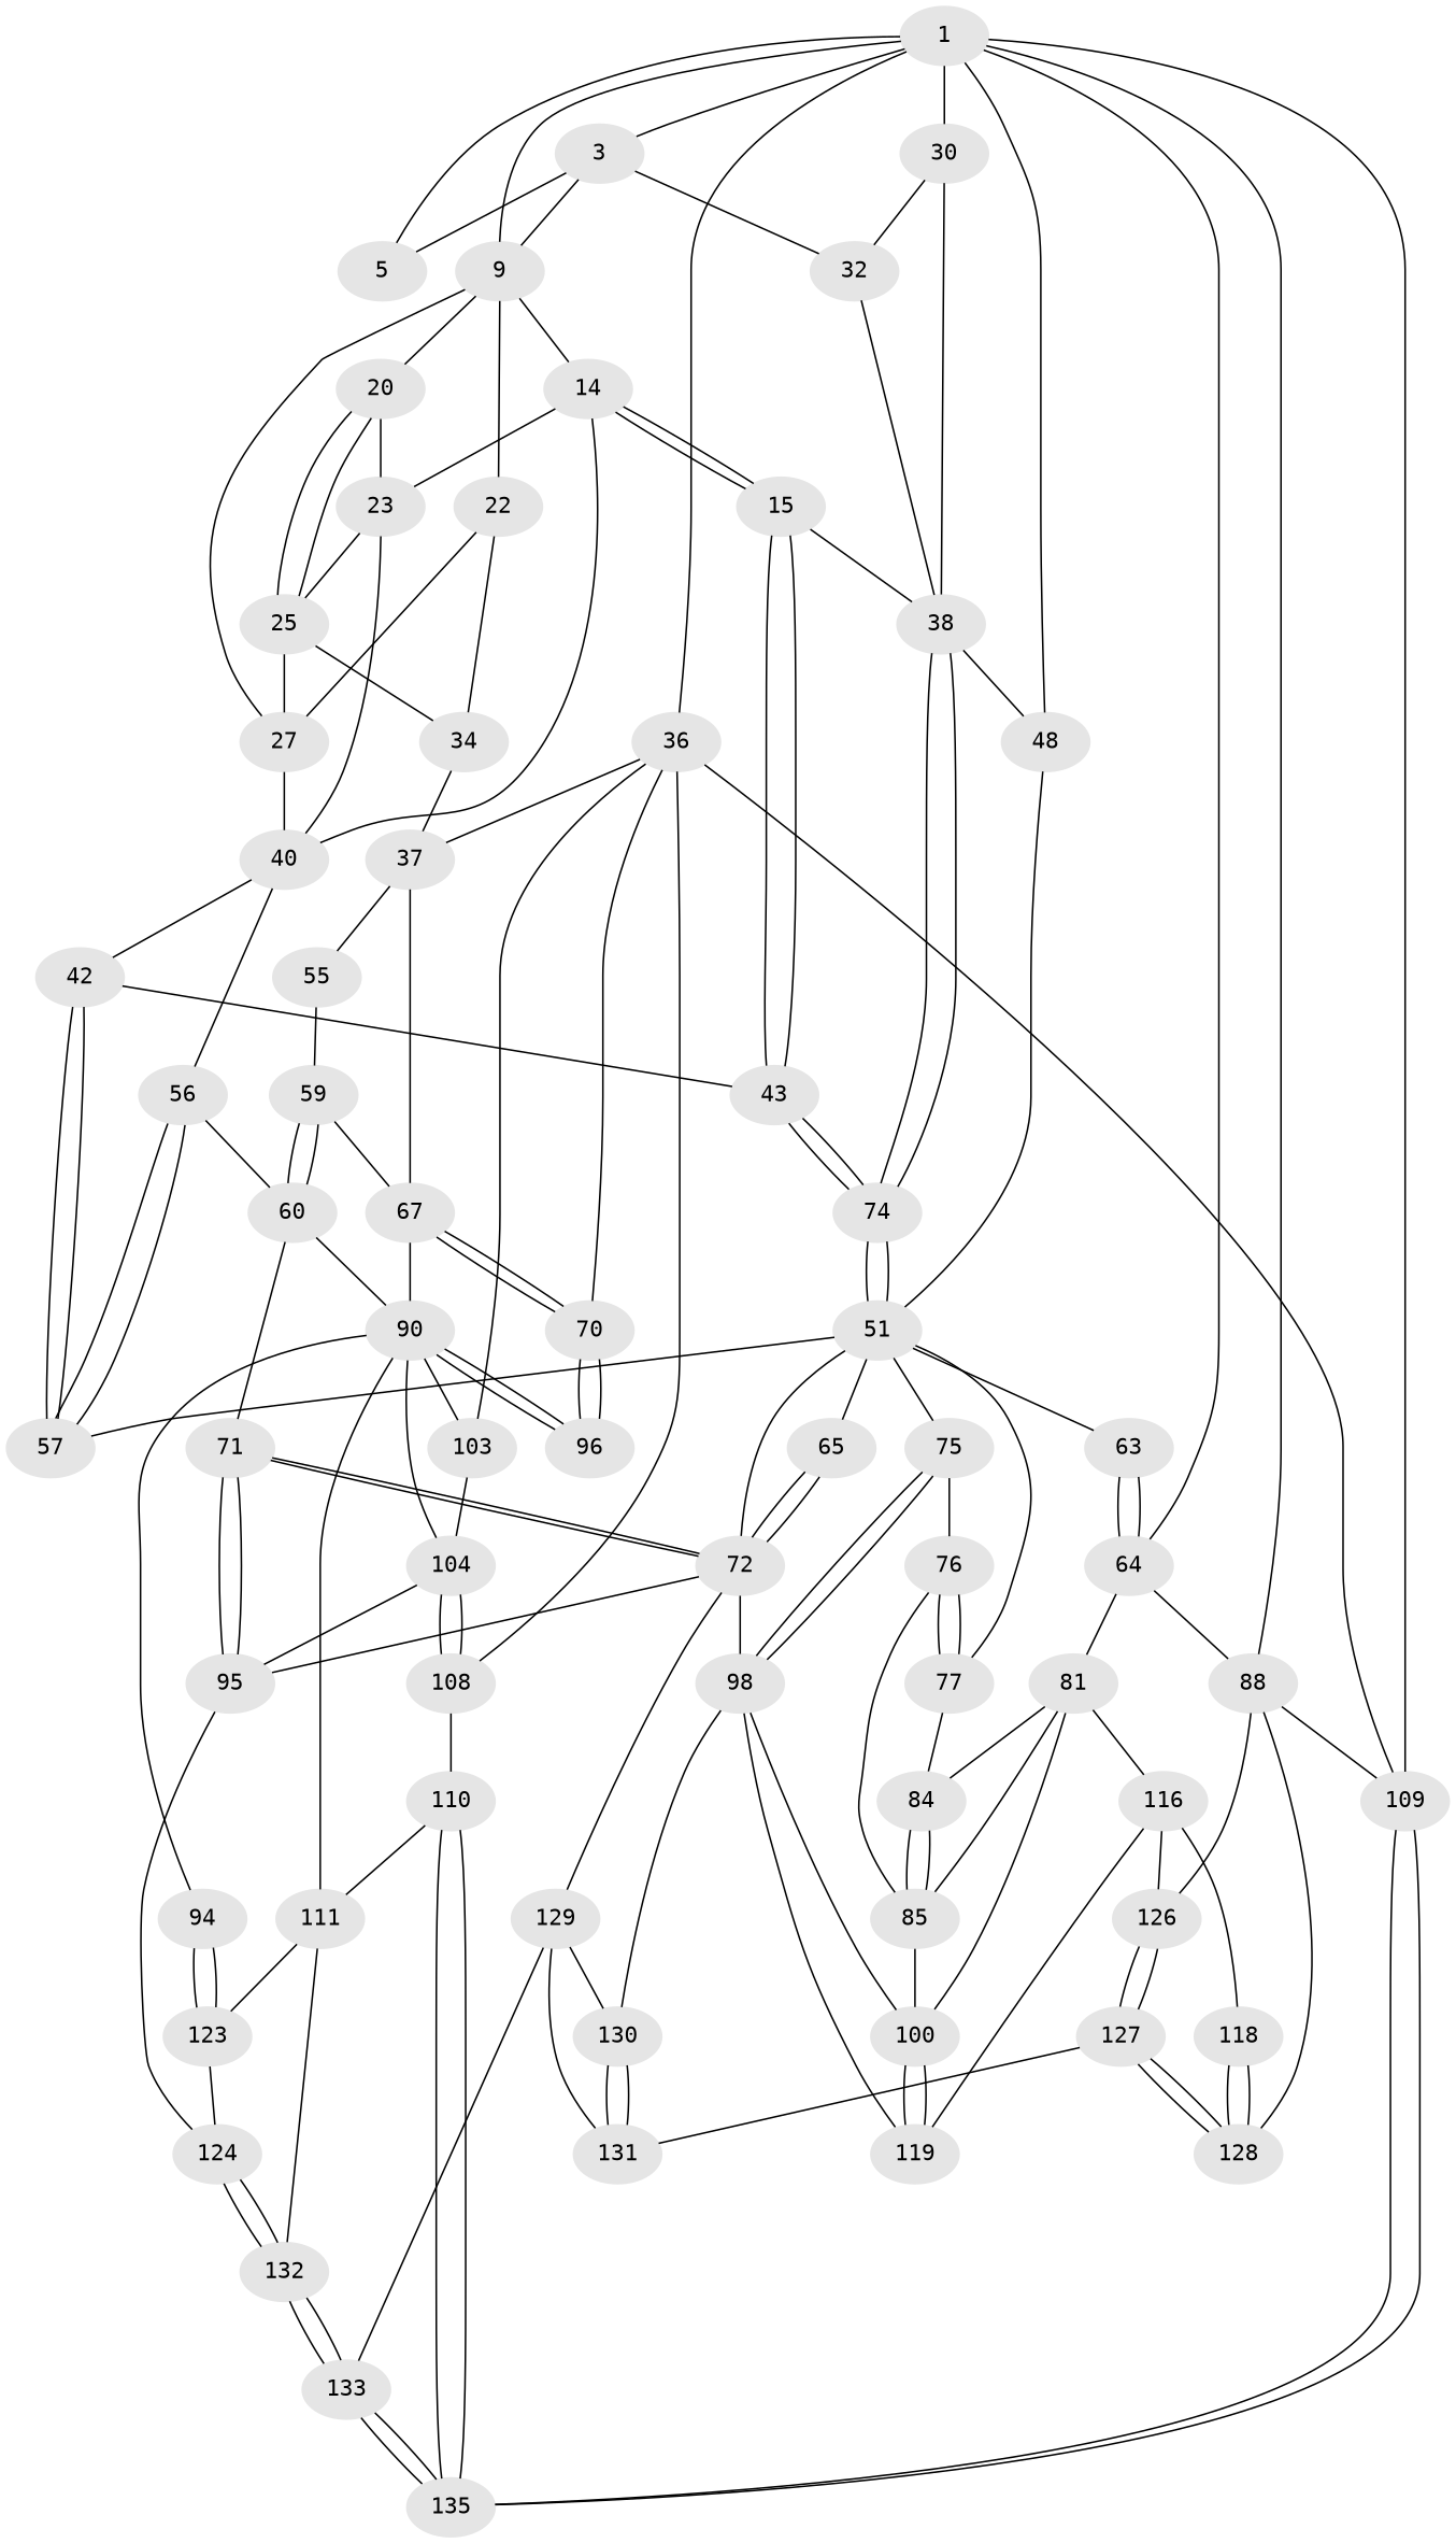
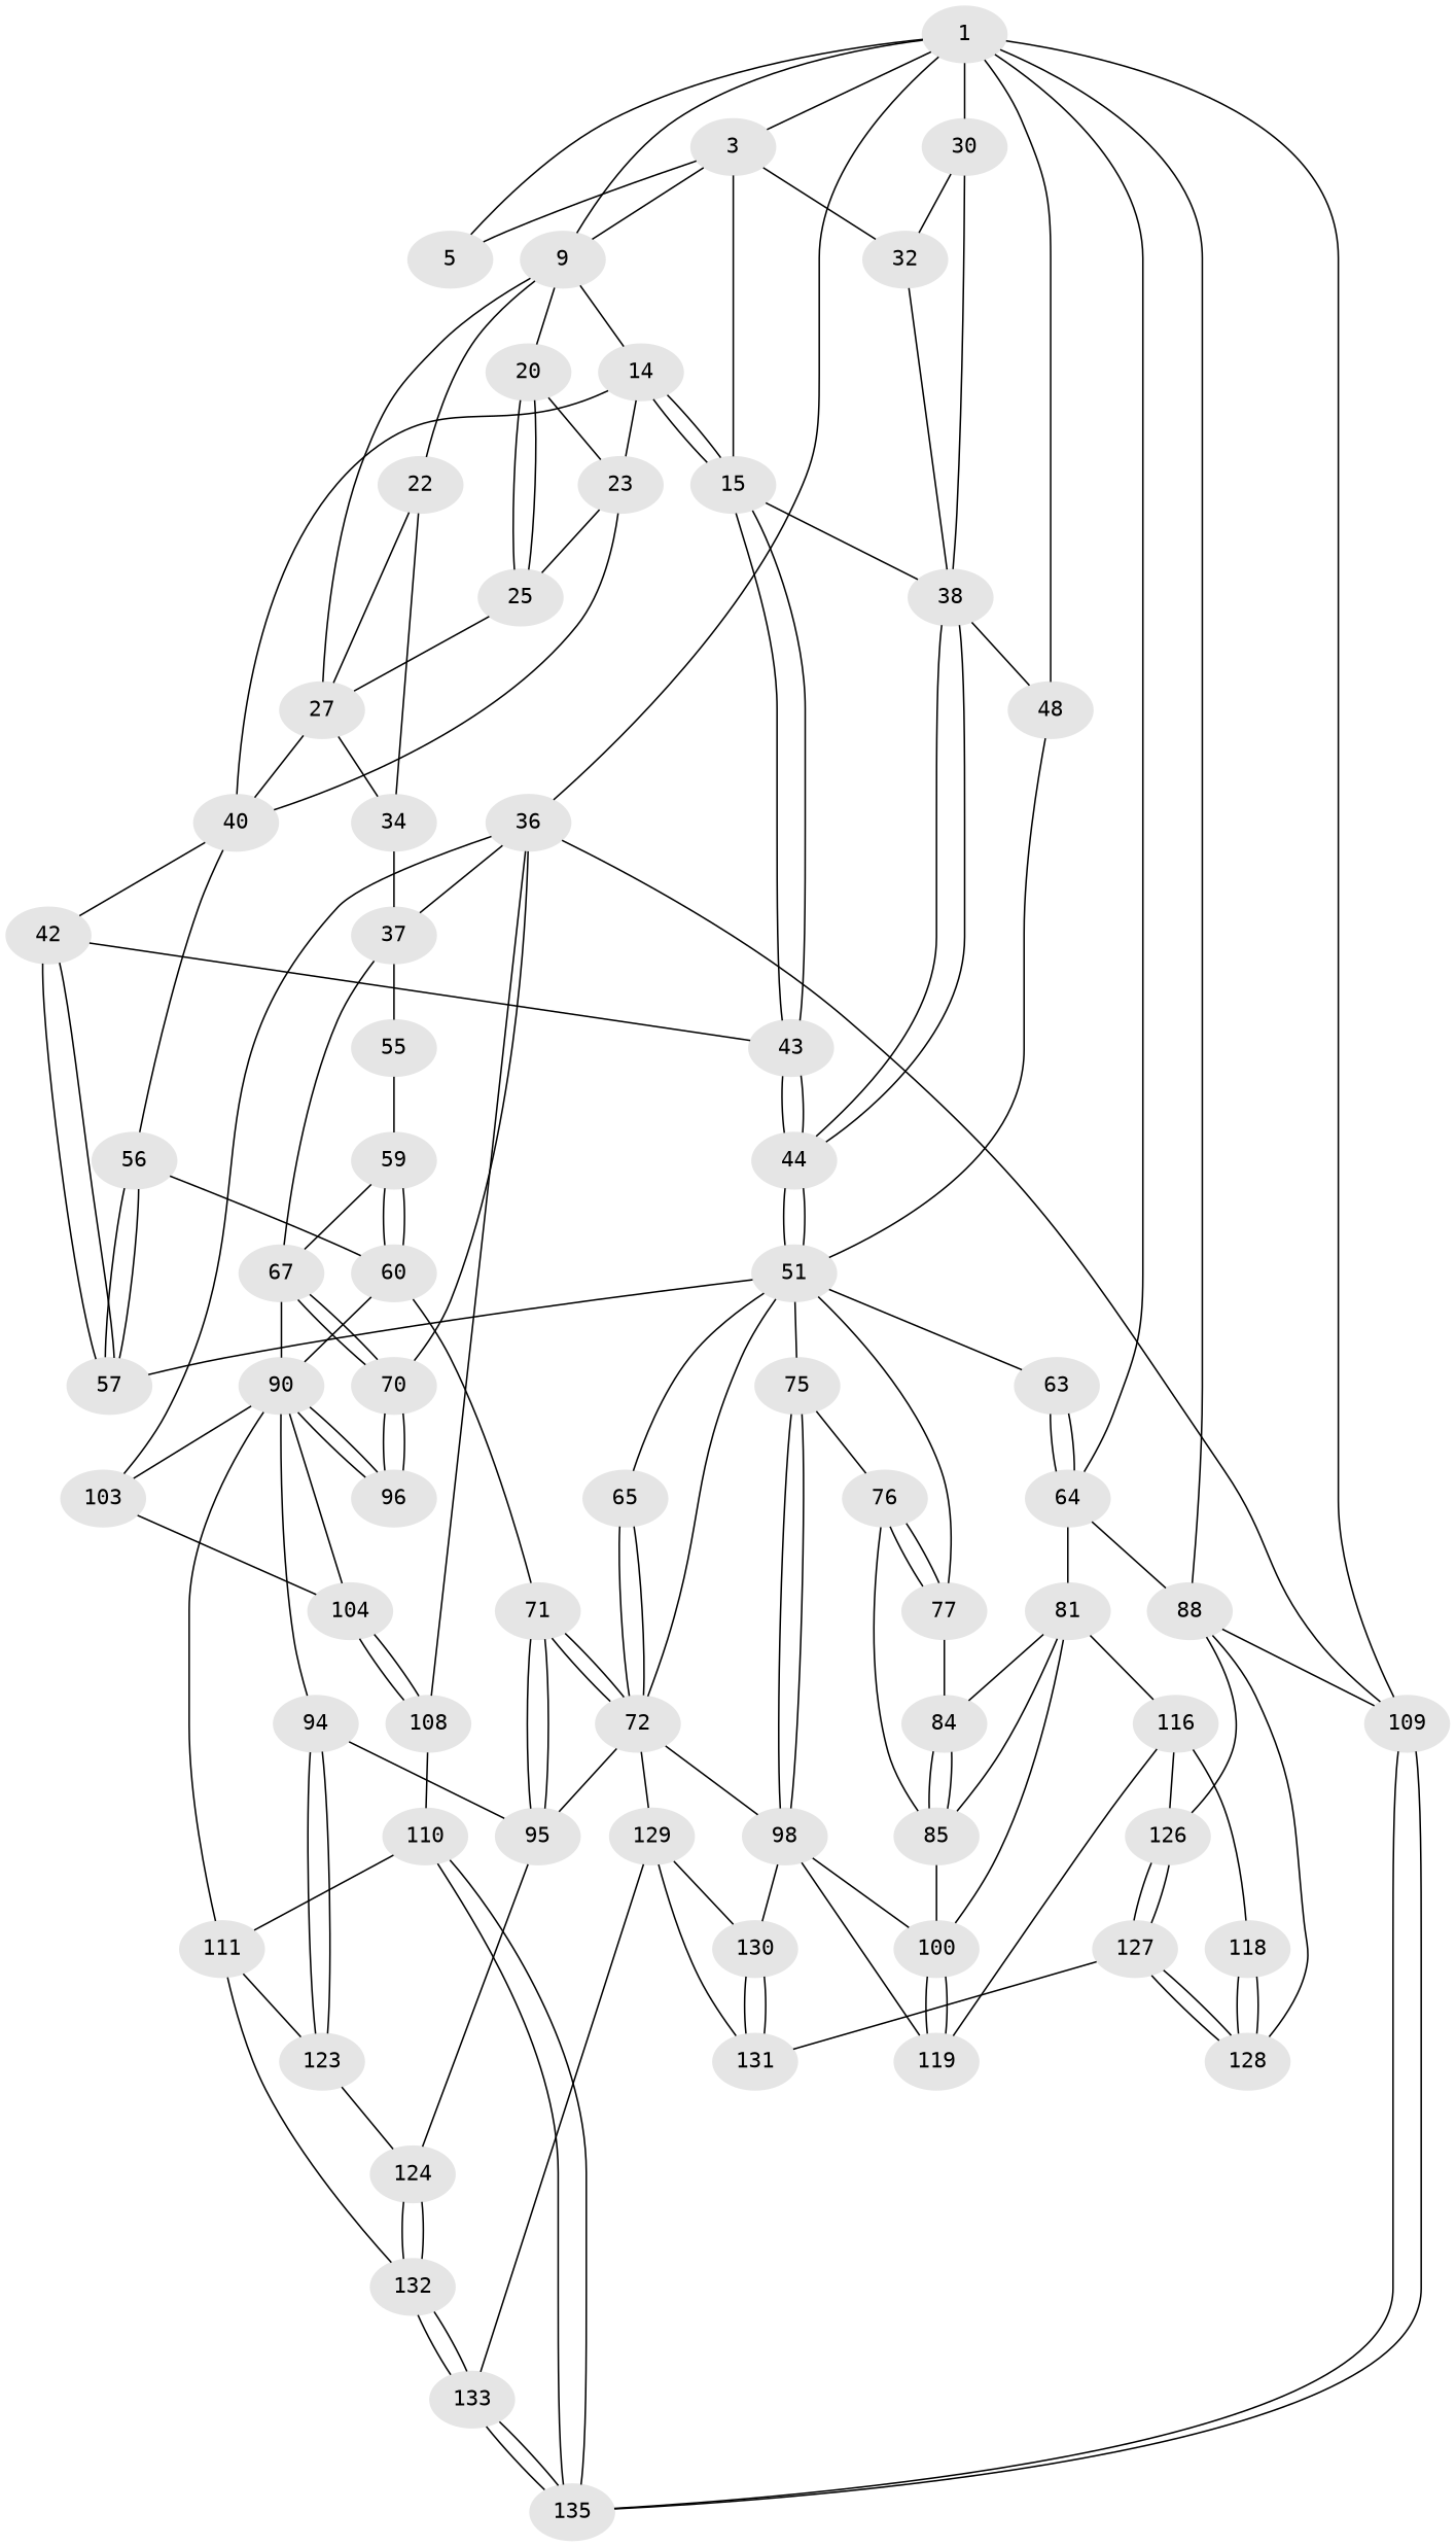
  graph {
    fontname="DejaVu Sans Mono"
    node [color=gray90 fontname="DejaVu Sans Mono" style=filled]
    edge [fontname="DejaVu Sans Mono"]
    1 [super="+2+6"]
    3 [super="+4+17"]
    5
    9 [super="+13+10"]
    30 [super="+33"]
    36 [super="+69"]
    48 [super="+49"]
    64 [super="+80"]
    88 [super="+89"]
    109
    15 [super="+16"]
    32
    14 [super="+24"]
    20 [super="+21"]
    22 [super="+29"]
    27 [super="+28"]
    38 [super="+39"]
    37 [super="+54"]
    70
    103
    108
    51 [super="+58+52"]
    81 [super="+82+107"]
    128
    126
    135
    43
    23 [super="+26"]
    40 [super="+41"]
    25
    34
    42
    56
-   44 [label=74]
+   44
    55
    59
    67 [super="+68"]
    96
    104
    110
    90 [super="+91"]
    57
    60 [super="+61"]
    63
    65
    72 [super="+78"]
    75
    77
    95 [super="+114"]
    98 [super="+99"]
    129 [super="+134"]
    76 [super="+87"]
    84
    71
    85 [super="+86"]
    100 [super="+101"]
    116 [super="+120+117"]
    94
    111 [super="+125"]
    124
    119 [super="+122"]
    130
    131 [super="+136"]
    133
    118
    123
    132
    127
    1 -- 3
    1 -- 5
    1 -- 9
    1 -- 30 [weight=2]
    1 -- 36
    1 -- 48 [weight=2]
    1 -- 64
    1 -- 88
    1 -- 109
    3 -- 5
    3 -- 9
+   3 -- 15
    3 -- 32
    9 -- 14
    9 -- 20 [weight=2]
    9 -- 22 [weight=2]
    9 -- 27
    30 -- 32
    30 -- 38
    36 -- 109
    36 -- 37
    36 -- 70
    36 -- 103
    36 -- 108
    48 -- 51
    64 -- 88
    64 -- 81
    88 -- 109
    88 -- 128
    88 -- 126
    109 -- 135
    109 -- 135
    15 -- 38
    15 -- 43
    15 -- 43
    32 -- 38
    14 -- 15
    14 -- 15
    14 -- 23
    14 -- 40
    20 -- 23
    20 -- 25
    20 -- 25
    22 -- 27
    22 -- 34
    27 -- 40
-   25 -- 34
+   27 -- 34
    38 -- 48
    38 -- 44
    38 -- 44
    37 -- 55
    37 -- 67
    70 -- 96
    70 -- 96
    103 -- 104
    108 -- 110
    51 -- 57
    51 -- 63
    51 -- 65 [weight=2]
    51 -- 72
    51 -- 75
    51 -- 77
    81 -- 84
    81 -- 85
    81 -- 100
    81 -- 116
    126 -- 127
    126 -- 127
    43 -- 44
    43 -- 44
    23 -- 40
    23 -- 25
    40 -- 42
    40 -- 56
    25 -- 27
    34 -- 37
    42 -- 43
    42 -- 57
    42 -- 57
    56 -- 57
    56 -- 57
    56 -- 60
    44 -- 51
    44 -- 51
    55 -- 59
    59 -- 67
    59 -- 60
    59 -- 60
    67 -- 70
    67 -- 70
    67 -- 90
    104 -- 108
    104 -- 108
    110 -- 135
    110 -- 135
    110 -- 111
    90 -- 103
    90 -- 96 [weight=2]
    90 -- 96
    90 -- 104
    90 -- 94
    90 -- 111
    60 -- 90
    60 -- 71
    63 -- 64
    63 -- 64
    65 -- 72
    65 -- 72
    72 -- 95
    72 -- 98 [weight=2]
    72 -- 129
    75 -- 98
    75 -- 98
    75 -- 76
    77 -- 84
    95 -- 124
    98 -- 100
    98 -- 119
    98 -- 130
    129 -- 130
    129 -- 131
    129 -- 133
    76 -- 77
    76 -- 77
    76 -- 85 [weight=2]
    84 -- 85
    84 -- 85
    71 -- 72
    71 -- 72
    71 -- 95
    71 -- 95
    85 -- 100
    100 -- 119
    100 -- 119
    116 -- 126 [weight=2]
    116 -- 119
    116 -- 118
-   104 -- 95
+   94 -- 95
    94 -- 123
    94 -- 123
    111 -- 123
    111 -- 132
    124 -- 132
    124 -- 132
    130 -- 131
    130 -- 131
    133 -- 135
    133 -- 135
    118 -- 128
    118 -- 128
    123 -- 124
    132 -- 133
    132 -- 133
    127 -- 128
    127 -- 128
    127 -- 131
  }
